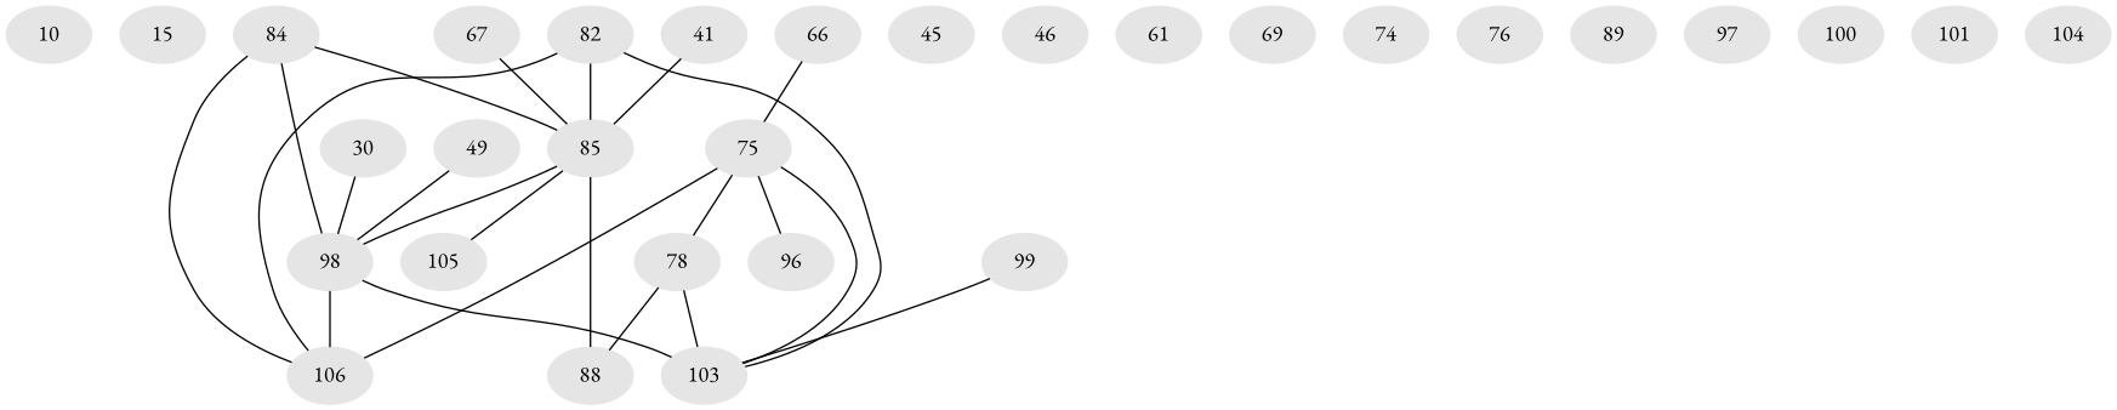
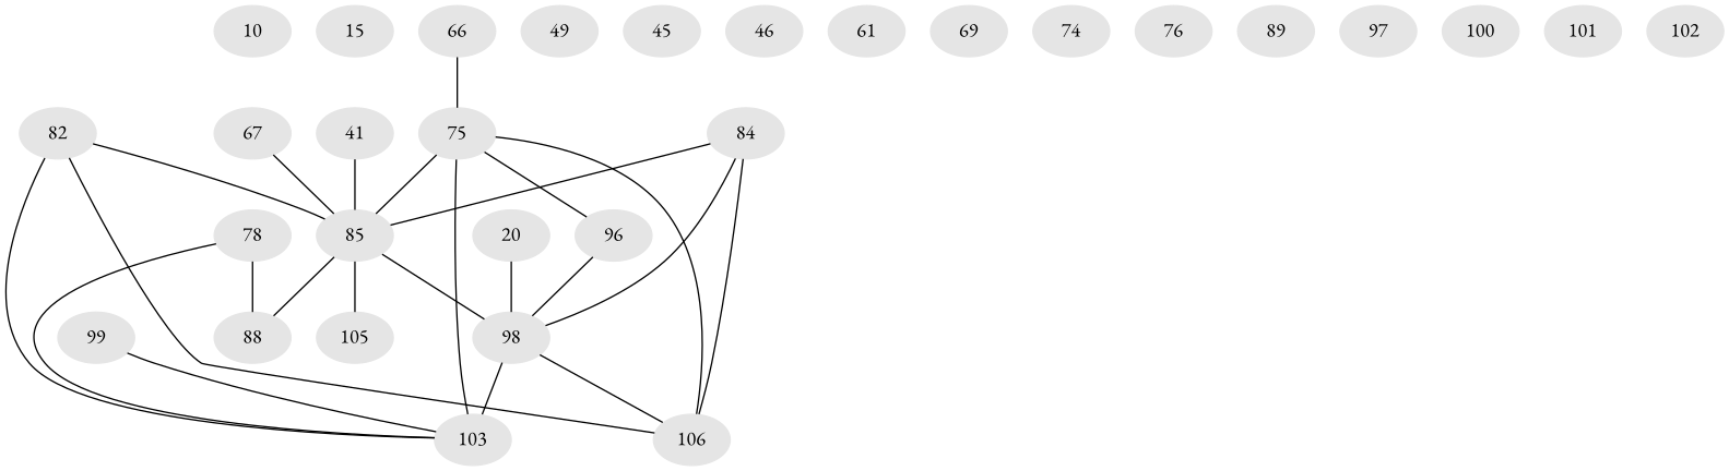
  graph {
    fontname="EB Garamond"
    node [color=gray90 fontname="EB Garamond" style=filled]
    edge [fontname="EB Garamond" weight=2]
    10
    15
    98 [super="+58+80+95"]
    103 [super="+77+92+81+87"]
    106 [super="+102"]
-   30
+   30 [label=20]
    85 [super="+20+43+71"]
    88 [super="+57"]
    105
    41
    n11 [label=49]
    45
    46 [super="+36"]
    61 [super="+7"]
    75 [super="+1+11+48"]
    96 [super="+79"]
    66
    67 [super="+23"]
    69
    74
    76
    78
    82 [super="+63"]
    84 [super="+3+68"]
    89
    97
    99 [super="+83+93"]
    100
    101
-   104
+   104 [label=102]
    98 -- 103 [weight=6]
    98 -- 106
    30 -- 98 [weight=""]
    85 -- 98 [weight=3]
    85 -- 88
    85 -- 105 [weight=""]
    41 -- 85 [weight=""]
    75 -- 103
    75 -- 106
-   75 -- 78 [weight=3]
+   75 -- 85 [weight=3]
    75 -- 96
-   n11 -- 98
+   96 -- 98
    66 -- 75 [weight=""]
    67 -- 85 [weight=""]
    78 -- 103 [weight=""]
    78 -- 88
    82 -- 103
    82 -- 106 [weight=""]
    82 -- 85 [weight=""]
    84 -- 98
    84 -- 106
    84 -- 85 [weight=3]
    99 -- 103 [weight=""]
  }
